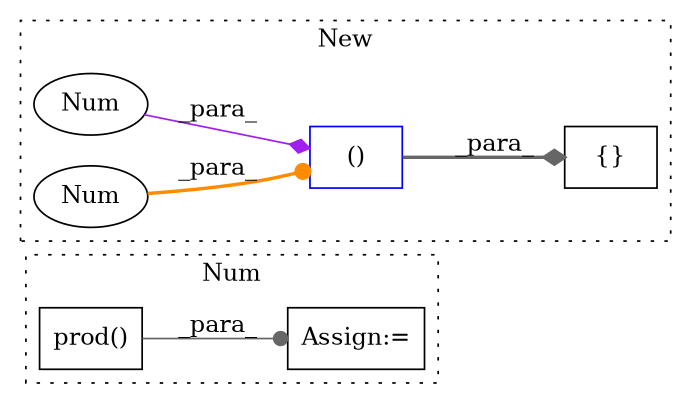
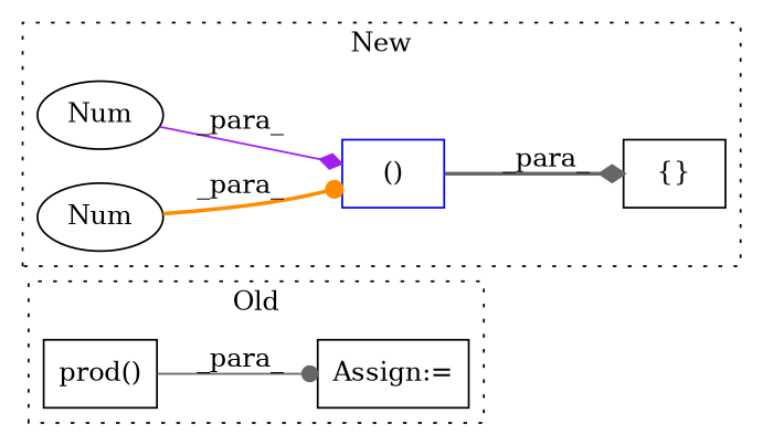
  digraph {
    rankdir=LR
    node [a=76 l=2 shape=box color=black]
    edge [color=gray40 style=solid arrowhead=dot]
    n1 [a=75 l="10,1" label="prod()" s="2317,2332"]
    n2 [a=68 l=3 label="Assign:=" s=2314]
    n3 [a=59 l="1,0" label="{}" s="2524,2533"]
    n4 [a=54 l=4 label="()" s=2437 color=blue]
    n5 [label=Num s=2439 shape=ellipse]
    n6 [label=Num s=2435 shape=ellipse]
    subgraph cluster_1 {
-     label=Num
+     label=Old
      style=dotted
      n1
      n2
    }
    subgraph cluster_2 {
      label=New
      style=dotted
      n3
      n4
      n5
      n6
    }
    n1 -> n2 [label=_para_]
    n4 -> n3 [label=_para_ style=bold arrowhead=diamond]
    n5 -> n4 [label=_para_ color=purple arrowhead=diamond]
    n6 -> n4 [label=_para_ color=darkorange style=bold]
  }
